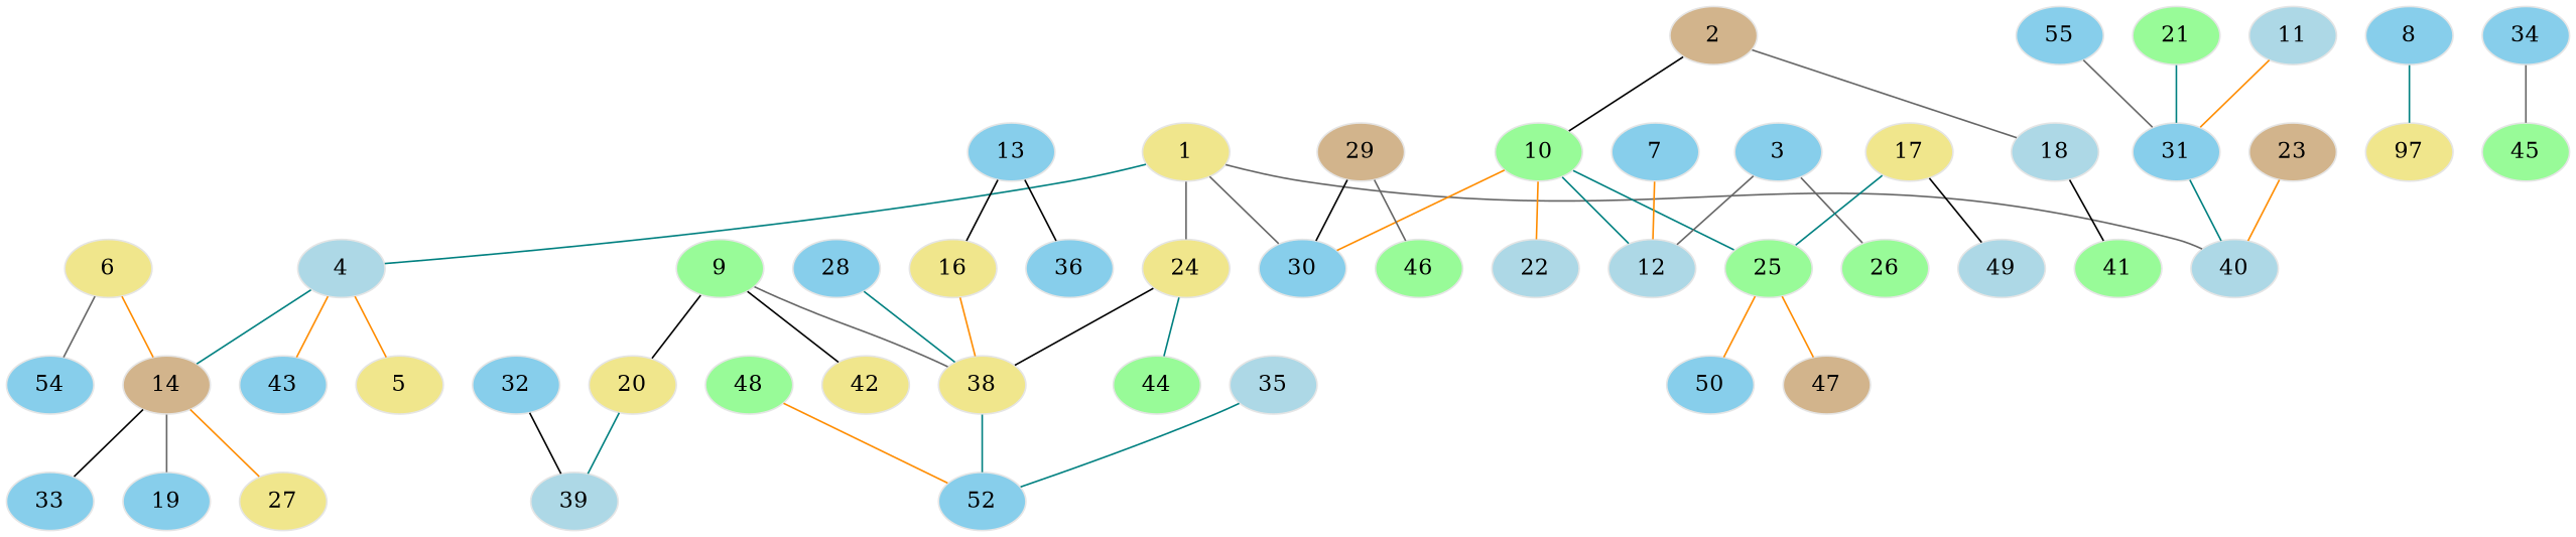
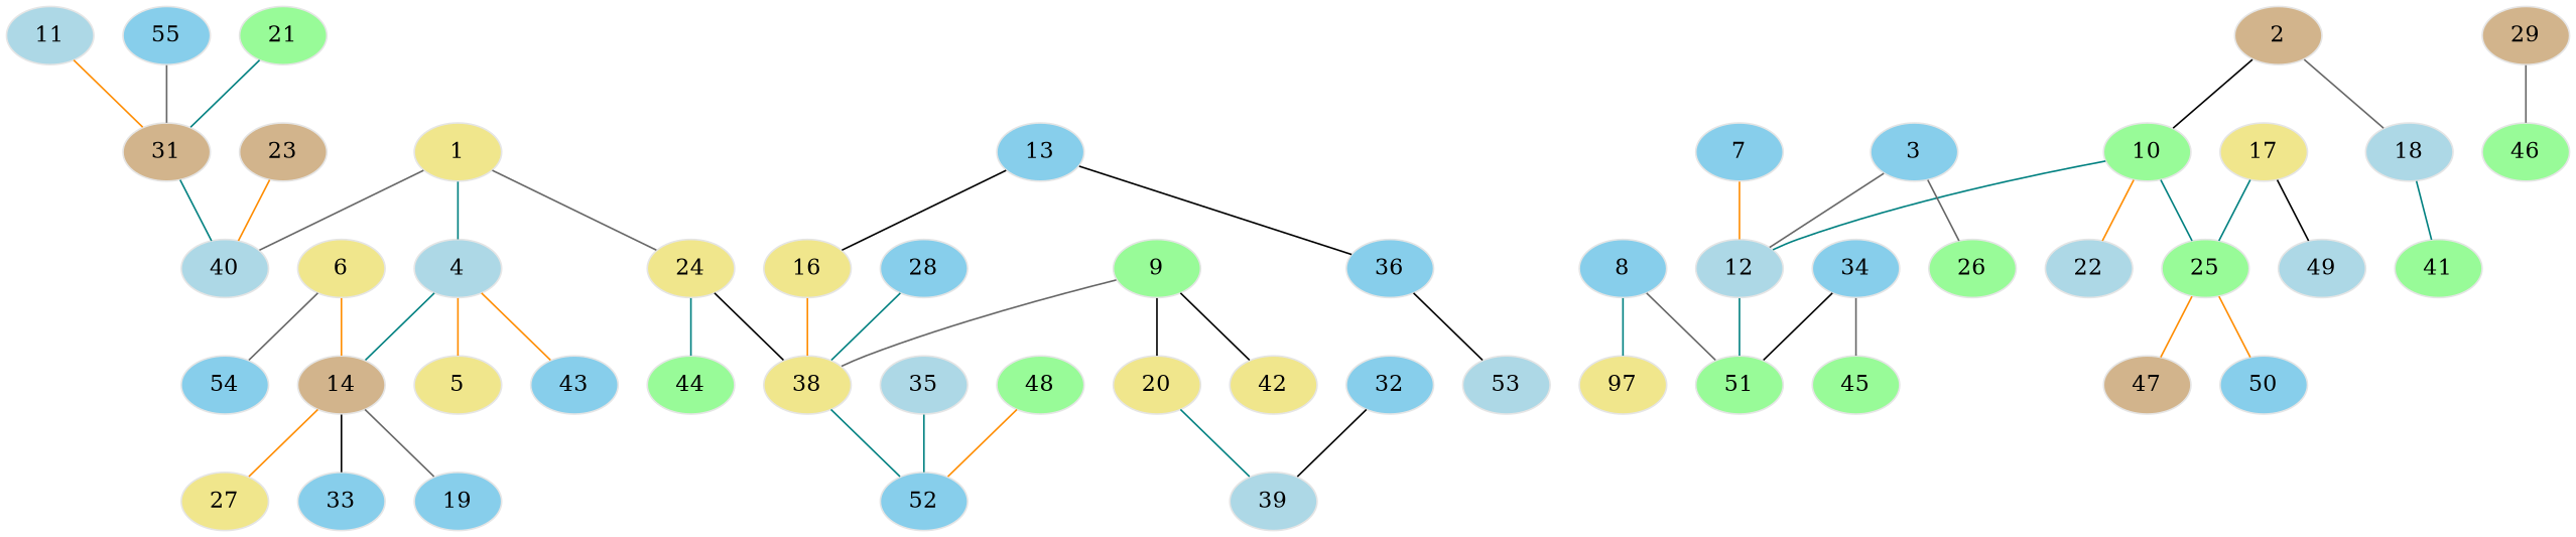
  graph {
    node [color=gray90 fillcolor=skyblue style=filled]
    edge [color=teal weight=1.0]
    1 [fillcolor=khaki]
    4 [fillcolor=lightblue]
    24 [fillcolor=khaki]
-   30
    40 [fillcolor=lightblue]
    14 [fillcolor=tan]
    5 [fillcolor=khaki]
    43
    19
    27 [fillcolor=khaki]
    33
    38 [fillcolor=khaki]
    44 [fillcolor=palegreen]
    2 [fillcolor=tan]
    10 [fillcolor=palegreen]
    18 [fillcolor=lightblue]
    12 [fillcolor=lightblue]
    22 [fillcolor=lightblue]
    25 [fillcolor=palegreen]
    41 [fillcolor=palegreen]
    3
    26 [fillcolor=palegreen]
+   51 [fillcolor=palegreen]
    6 [fillcolor=khaki]
    54
    7
    n27 [fillcolor=khaki label=97]
    8
    9 [fillcolor=palegreen]
    20 [fillcolor=khaki]
    42 [fillcolor=khaki]
    39 [fillcolor=lightblue]
    52
    47 [fillcolor=tan]
    50
    11 [fillcolor=lightblue]
-   31
+   31 [fillcolor=tan]
    16 [fillcolor=khaki]
    13
    36
+   53 [fillcolor=lightblue]
    n42 [label=55]
    17 [fillcolor=khaki]
    49 [fillcolor=lightblue]
    21 [fillcolor=palegreen]
    23 [fillcolor=tan]
    28
    29 [fillcolor=tan]
    46 [fillcolor=palegreen]
    32
    34
    45 [fillcolor=palegreen]
    35 [fillcolor=lightblue]
    48 [fillcolor=palegreen]
    1 -- 4
    1 -- 24 [color=gray40]
-   1 -- 30 [color=gray40]
    1 -- 40 [color=gray40]
    4 -- 14
    4 -- 5 [color=darkorange]
    4 -- 43 [color=darkorange]
    24 -- 38 [color=black]
    24 -- 44
    14 -- 19 [color=gray40]
    14 -- 27 [color=darkorange]
    14 -- 33 [color=black]
    38 -- 52
    2 -- 10 [color=black]
    2 -- 18 [color=gray40]
-   10 -- 30 [color=darkorange]
    10 -- 12
    10 -- 22 [color=darkorange]
    10 -- 25
-   18 -- 41 [color=black]
+   18 -- 41
+   12 -- 51
    25 -- 47 [color=darkorange]
    25 -- 50 [color=darkorange]
    3 -- 12 [color=gray40]
    3 -- 26 [color=gray40]
    6 -- 14 [color=darkorange]
    6 -- 54 [color=gray40]
    7 -- 12 [color=darkorange]
+   8 -- 51 [color=gray40]
    8 -- n27
    9 -- 38 [color=gray40]
    9 -- 20 [color=black]
    9 -- 42 [color=black]
    20 -- 39
    11 -- 31 [color=darkorange]
    31 -- 40
    16 -- 38 [color=darkorange]
    13 -- 16 [color=black]
    13 -- 36 [color=black]
+   36 -- 53 [color=black]
    n42 -- 31 [color=gray40]
    17 -- 25
    17 -- 49 [color=black]
    21 -- 31
    23 -- 40 [color=darkorange]
    28 -- 38
-   29 -- 30 [color=black]
    29 -- 46 [color=gray40]
    32 -- 39 [color=black]
+   34 -- 51 [color=black]
    34 -- 45 [color=gray40]
    35 -- 52
    48 -- 52 [color=darkorange]
  }
